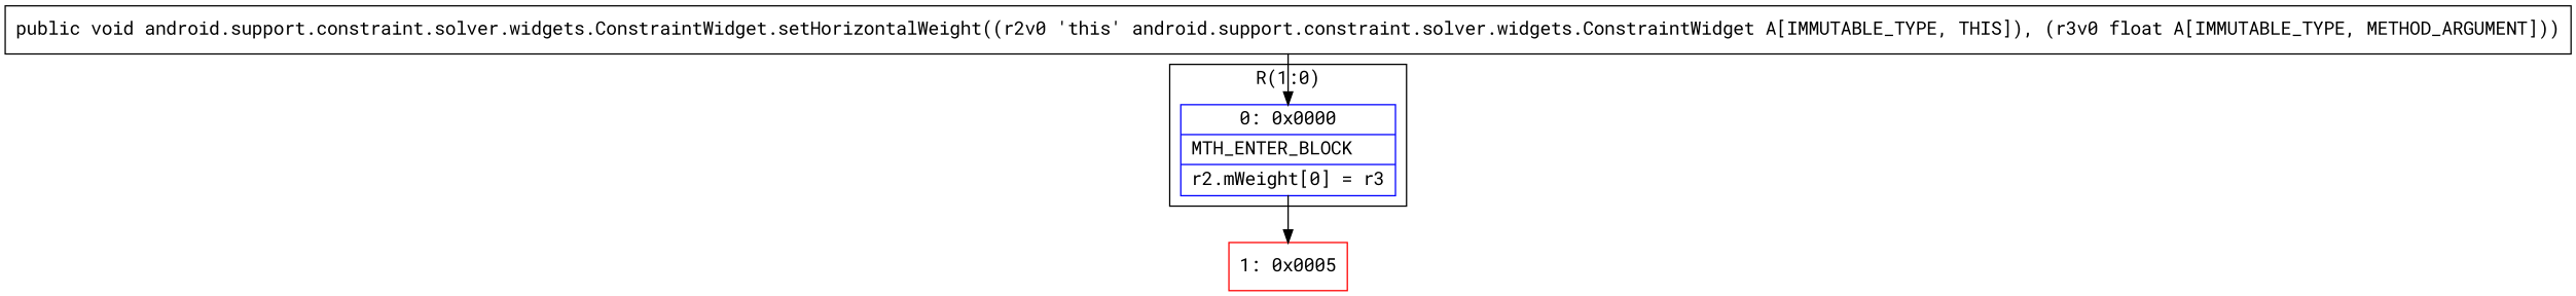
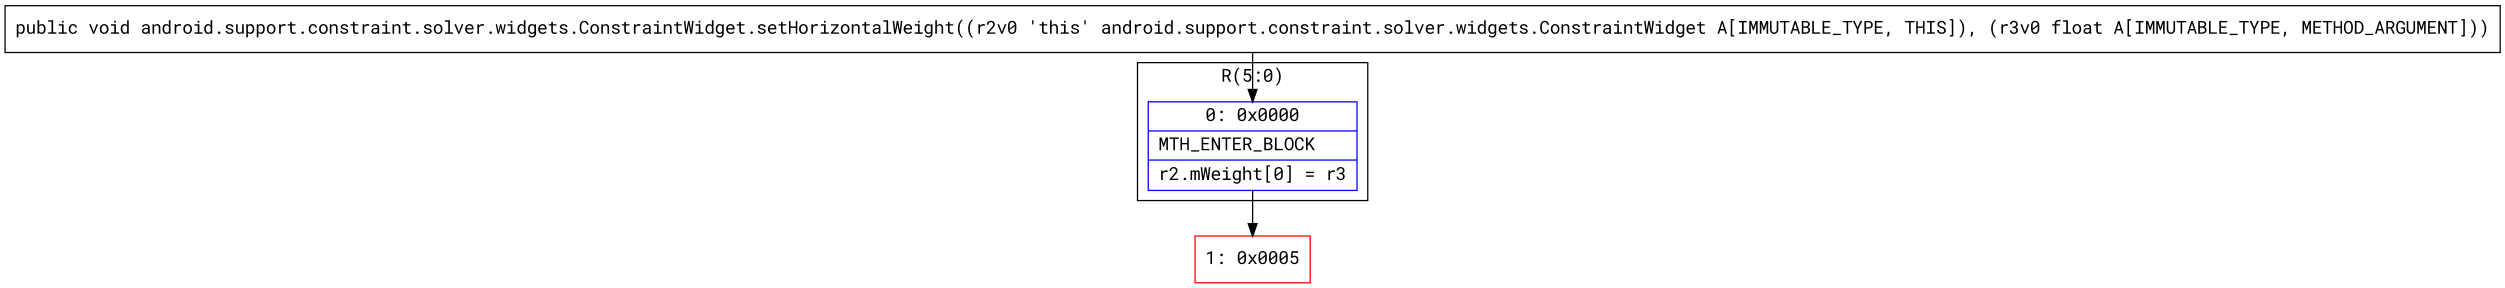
  digraph {
    fontname="Roboto Mono"
    node [shape=record fontname="Roboto Mono"]
    edge [fontname="Roboto Mono"]
    n1 [color=blue label="{0\:\ 0x0000|MTH_ENTER_BLOCK\l|r2.mWeight[0] = r3\l}"]
    n2 [color=red label="{1\:\ 0x0005}"]
    n3 [label="{public void android.support.constraint.solver.widgets.ConstraintWidget.setHorizontalWeight((r2v0 'this' android.support.constraint.solver.widgets.ConstraintWidget A[IMMUTABLE_TYPE, THIS]), (r3v0 float A[IMMUTABLE_TYPE, METHOD_ARGUMENT])) }"]
    subgraph cluster_1 {
-     label="R(1:0)"
+     label="R(5:0)"
      n1
    }
    n1 -> n2
    n3 -> n1
  }
